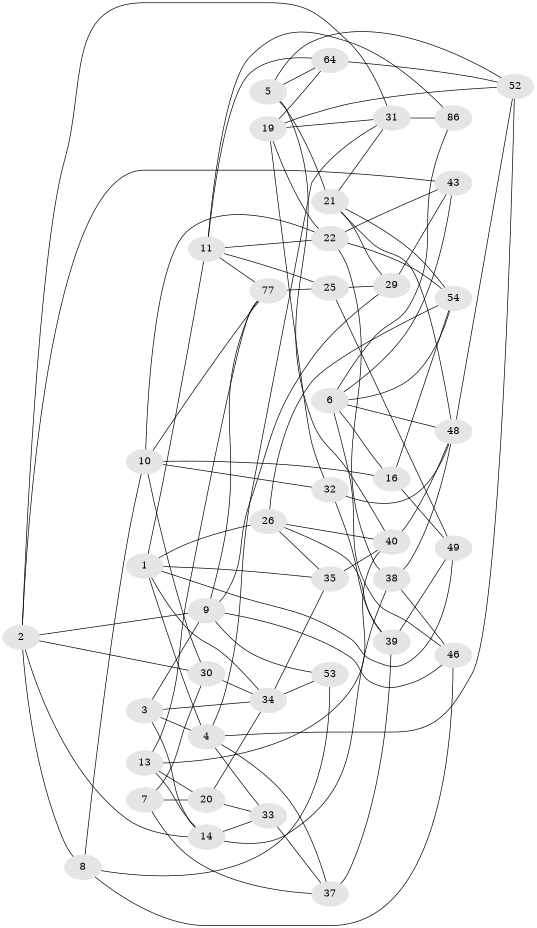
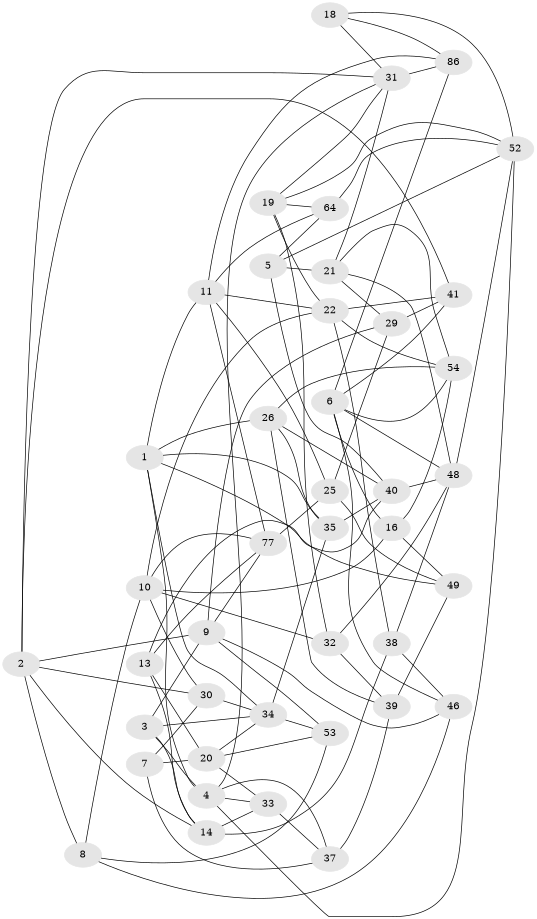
  graph {
    rankdir=LR
    node [color=gray90 style=filled]
    1 [super="+51"]
    4 [super="+47"]
    11 [super="+15"]
    n4 [label=26 super="+45"]
    34 [super="+36"]
    35
    49
    31 [super="+60"]
    33
    37
    52 [super="+59"]
    n12 [label=64]
    n13 [label=86]
    n14 [label=77 super="+28"]
    22 [super="+50"]
    25
    40 [super="+55"]
    54 [super="+61"]
    39
    53
    2 [super="+42"]
    8
    9 [super="+24"]
    14
    30
-   41 [label=43]
+   41
    46
    10 [super="+57"]
    29
    38
    3
    13 [super="+43"]
    20 [super="+26"]
    21 [super="+27"]
    48 [super="+58"]
    5
    6 [super="+12"]
    16
    7
    32
+   18
    19
    1 -- 4
    1 -- 11
    1 -- n4
    1 -- 34
    1 -- 35
    1 -- 49
    4 -- 31
    4 -- 33
    4 -- 37
    4 -- 52
    11 -- n12
    11 -- n13
    11 -- n14
    11 -- 22
    11 -- 25
    n4 -- 35
    n4 -- 40 [weight=2]
    n4 -- 54
    n4 -- 39
    34 -- 35
    34 -- 53
    35 -- 40
    31 -- n13
    33 -- 37
    37 -- 39
    n12 -- 52
    n14 -- 25
    22 -- 54
    22 -- 41
    22 -- 38
    25 -- 49
    25 -- 29
    40 -- 48
    39 -- 49
    2 -- 31
    2 -- 8
    2 -- 9
    2 -- 14
    2 -- 30
    2 -- 41
    8 -- 53
    8 -- 46
    8 -- 10
    9 -- n14
    9 -- 53
    9 -- 46
    9 -- 29
    14 -- 33
    14 -- 38
    30 -- 34
    10 -- n14
    10 -- 22
    10 -- 30
    10 -- 16
    10 -- 32
    29 -- 41
    38 -- 46
    38 -- 48
    3 -- 4
    3 -- 34
    3 -- 9
    3 -- 14
    13 -- n14 [weight=2]
    13 -- 40
    13 -- 14
    13 -- 20
    20 -- 34
    20 -- 33
+   20 -- 53
    21 -- 31
    21 -- 54 [weight=2]
    21 -- 29
    21 -- 48
    48 -- 52
    5 -- 52
    5 -- n12
    5 -- 40
    5 -- 21
    6 -- n13
    6 -- 54
    6 -- 41
    6 -- 46
    6 -- 48
    6 -- 16
    16 -- 49
    16 -- 54
    7 -- 37
    7 -- 30
    7 -- 20 [weight=2]
    32 -- 39
    32 -- 48
+   18 -- 31
+   18 -- 52
+   18 -- n13
    19 -- 31
    19 -- 52
    19 -- n12
    19 -- 22
    19 -- 32
  }
